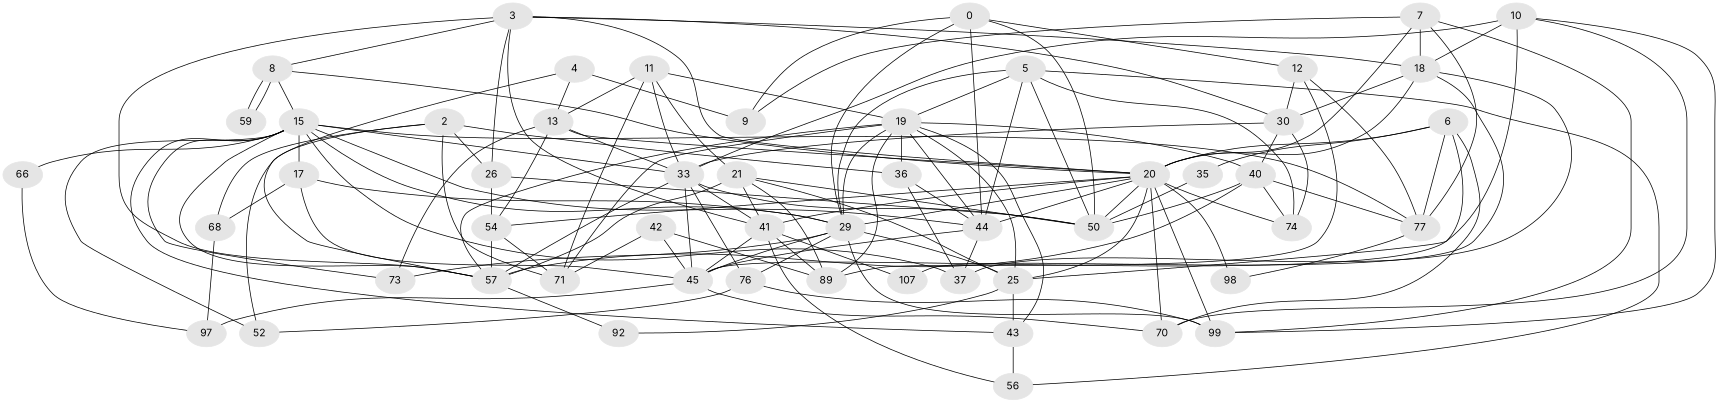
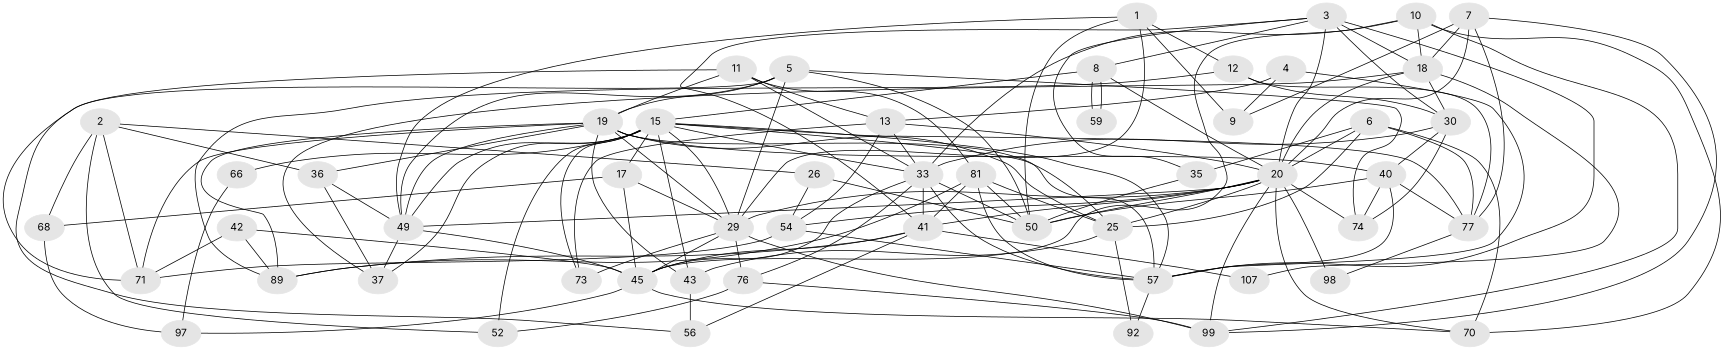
  graph {
    fontname=Inter
    node [color=gray90 fontname=Inter style=filled]
    edge [fontname=Inter]
-   1 [super="+65+34" label=0]
+   1 [super="+65+34"]
    9
    12
    29 [super="+38+78"]
-   44 [super="+64"]
+   44 [super="+64" label=49]
    50 [super="+93"]
    30 [super="+39"]
    77 [super="+88"]
    89
    99
    45 [super="+53"]
    73
    76
    37
    2 [super="+28"]
    n16 [label=26]
    36 [super="+75"]
    52
    68
    71
    54 [super="+55"]
    97
    3 [super="+102+49"]
    8 [super="+14"]
    18 [super="+72"]
    20 [super="+22+58+24+108+27+84+23"]
    41 [super="+109"]
    57 [super="+100"]
    15 [super="+69+80"]
    59
    107
    74
    25 [super="+48+104"]
    70
    98
    33 [super="+46+47"]
    40 [super="+67"]
    56
    92
    4 [super="+96+90"]
    13
    5 [super="+60+82"]
    19 [super="+106+26"]
    43
    6
    35
    7 [super="+81"]
    17 [super="+62"]
    66
    10 [super="+51"]
    11 [super="+31"]
-   21 [super="+32"]
+   21 [super="+32" label=81]
    42
    1 -- 9
    1 -- 12
    1 -- 29
    1 -- 44
    1 -- 50
    12 -- 30
    12 -- 77
    12 -- 89
    29 -- 99
    29 -- 45
    29 -- 73
    29 -- 76 [weight=2]
    44 -- 45
    44 -- 37
    30 -- 74
    30 -- 33
    30 -- 40
    77 -- 98
    45 -- 97
    45 -- 70
    76 -- 99
    76 -- 52
    2 -- n16
    2 -- 36
    2 -- 52
    2 -- 68
    2 -- 71
    n16 -- 50
    n16 -- 54
    36 -- 44
    36 -- 37
    68 -- 97
    54 -- 71
    54 -- 57
    3 -- 30
-   3 -- n16
+   3 -- 35
    3 -- 8
    3 -- 18
    3 -- 20
    3 -- 41
    3 -- 57
    8 -- 20
    8 -- 15
    8 -- 59 [weight=2]
    8 -- 59
    18 -- 30
    18 -- 37
    18 -- 20
    18 -- 107
    20 -- 29 [weight=2]
    20 -- 44
    20 -- 50 [weight=2]
    20 -- 99
    20 -- 54
    20 -- 41
    20 -- 74
    20 -- 25
    20 -- 70
    20 -- 98 [weight=2]
    41 -- 89
    41 -- 45
    41 -- 107
    41 -- 56
    57 -- 92
    15 -- 29 [weight=2]
    15 -- 44
    15 -- 77
    15 -- 73
    15 -- 37
    15 -- 52
    15 -- 57
-   29 -- 25
+   15 -- 25
    15 -- 33 [weight=2]
    15 -- 43
    15 -- 17 [weight=2]
    15 -- 66
    25 -- 92
    25 -- 43
    33 -- 50
    33 -- 45
    33 -- 76
    33 -- 41
    33 -- 57
    40 -- 50
    40 -- 77
    40 -- 57
    40 -- 74
    4 -- 9 [weight=2]
    4 -- 57
    4 -- 13
    13 -- 73
    13 -- 54
    13 -- 20
    13 -- 33
    5 -- 29 [weight=2]
    5 -- 44
    5 -- 50
    5 -- 74
    5 -- 56
    5 -- 19
    19 -- 29
    19 -- 44
    19 -- 89
    19 -- 36
    19 -- 71
    19 -- 57
    19 -- 25
    19 -- 40
    19 -- 43
    43 -- 56
    6 -- 77
    6 -- 20
    6 -- 25
    6 -- 70
    6 -- 35
    35 -- 50
    7 -- 9
    7 -- 77
    7 -- 99
    7 -- 18
    7 -- 20
    17 -- 29
    17 -- 45
    17 -- 68
    66 -- 97
    10 -- 99
    10 -- 45
    10 -- 18
    10 -- 70
    10 -- 33
    11 -- 71
    11 -- 33
    11 -- 13
    11 -- 19
    11 -- 21
    21 -- 50
    21 -- 89
    21 -- 41
    21 -- 57
    21 -- 25
    42 -- 89
    42 -- 45
    42 -- 71
  }
